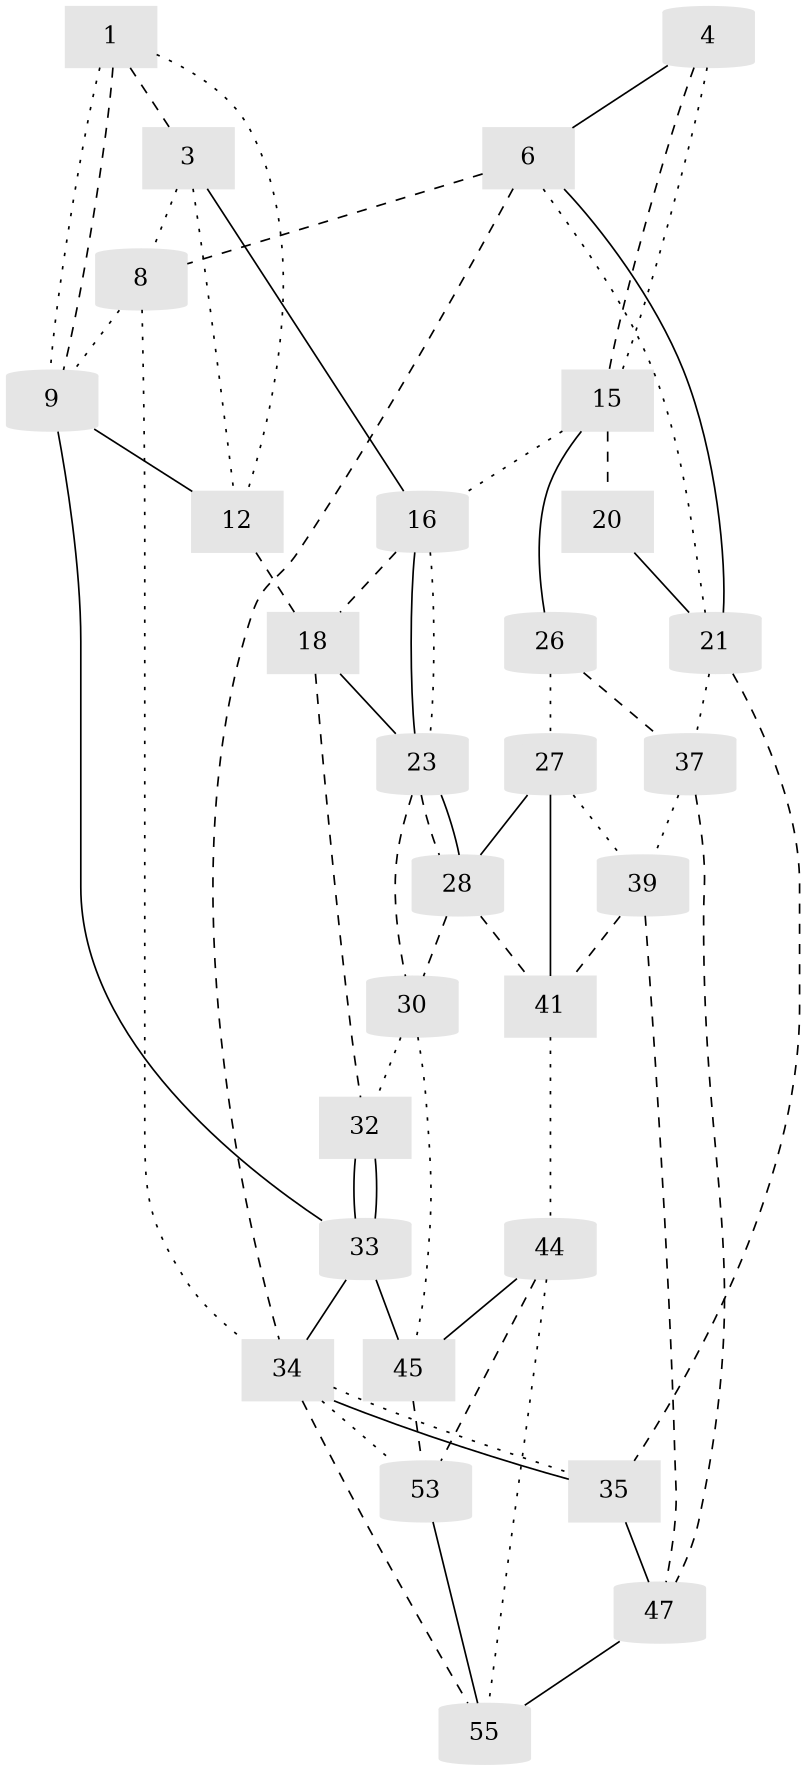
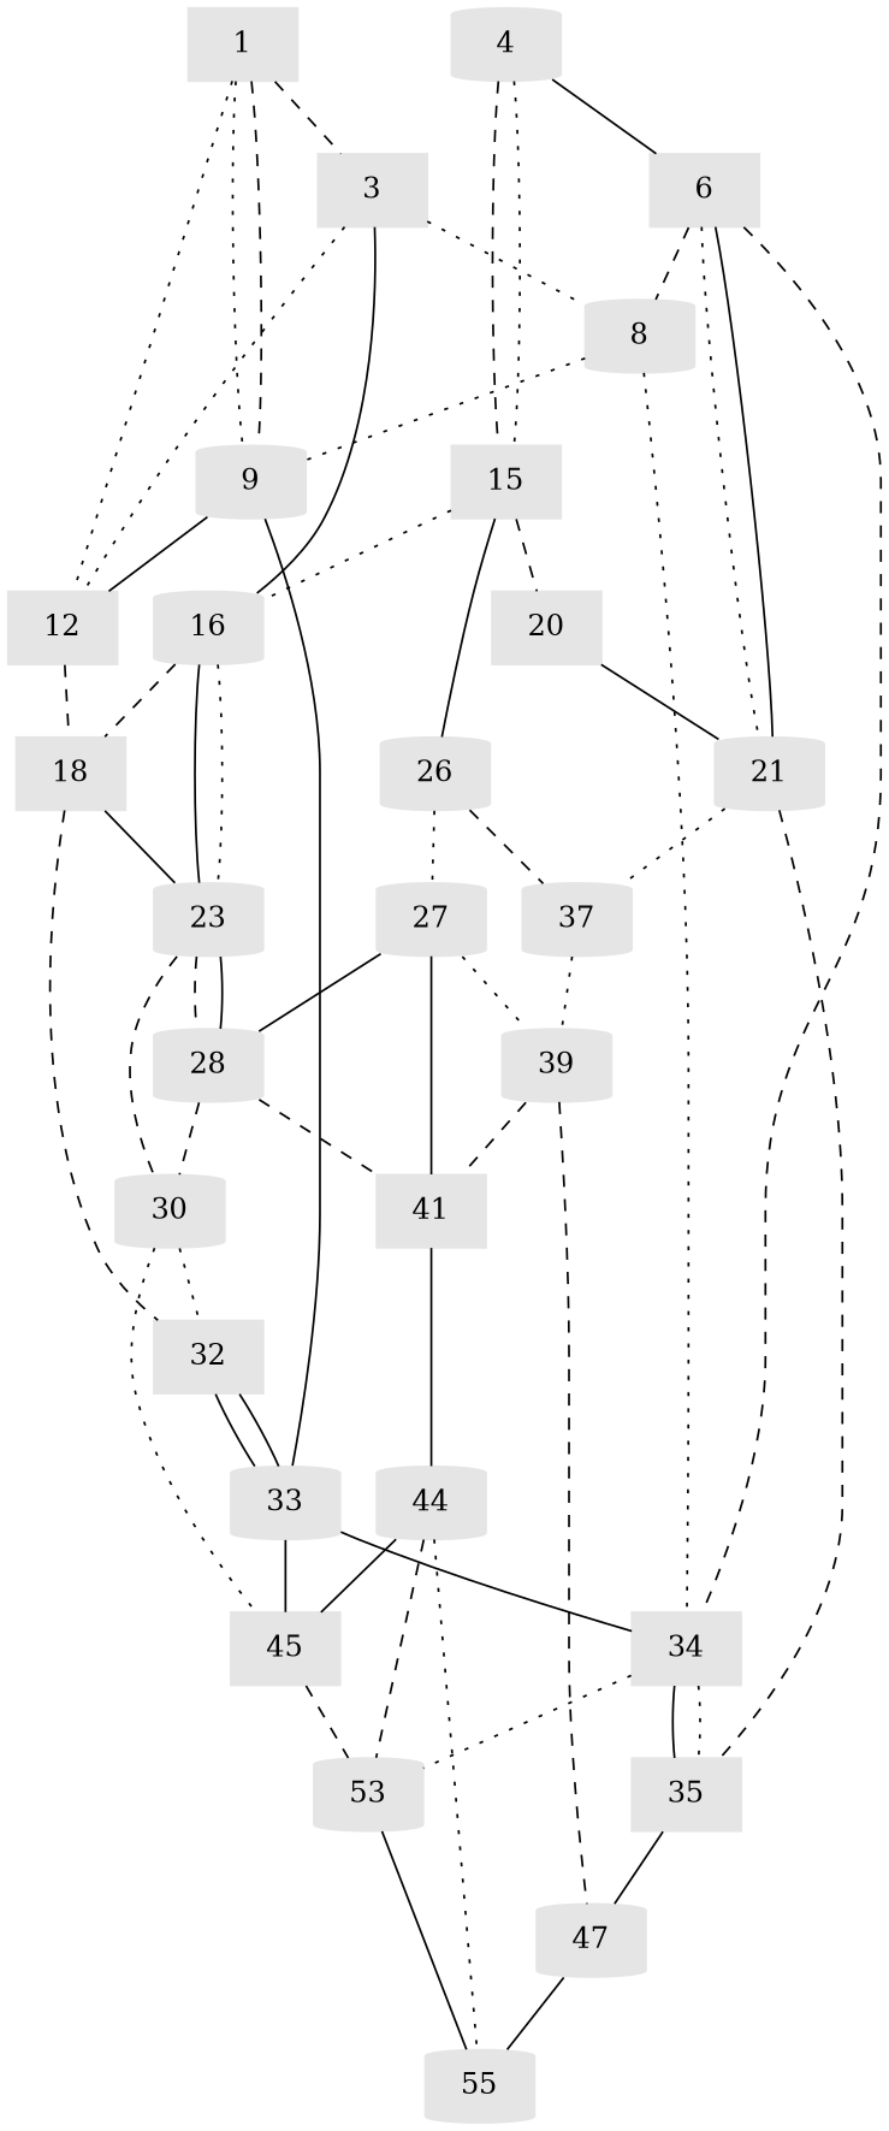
  graph {
    node [color=gray90 shape=cylinder style=filled]
    edge [style=dashed]
    1 [shape=box super="+2"]
    3 [shape=box super="+14"]
    9 [super="+10"]
    12 [shape=box super="+13"]
    16 [super="+17"]
    8 [super="+11"]
    33 [super="+50"]
    18 [shape=box super="+25"]
    4 [super="+5"]
    6 [shape=box super="+7"]
    15 [shape=box super="+19"]
    23 [super="+24"]
    21 [super="+36"]
    34 [shape=box super="+51"]
    20 [shape=box super="+22"]
    26 [super="+31"]
    35 [shape=box]
    37 [super="+38"]
    53 [super="+54"]
    55 [super="+56"]
    45 [shape=box super="+49"]
    32 [shape=box]
    27 [super="+40"]
    28 [super="+29"]
    30 [super="+42"]
    47 [super="+48"]
    39 [super="+46"]
    41 [shape=box super="+43"]
    44 [super="+52"]
    1 -- 3
    1 -- 9 [style=dotted]
    1 -- 9
    1 -- 12 [style=dotted]
    3 -- 12 [style=dotted]
    3 -- 16 [style=solid]
    3 -- 8 [style=dotted]
    9 -- 12 [style=solid]
    9 -- 33 [style=solid]
    12 -- 18
    16 -- 18
    16 -- 23 [style=solid]
    16 -- 23 [style=dotted]
    8 -- 9 [style=dotted]
    8 -- 34 [style=dotted]
    33 -- 34 [style=solid]
    33 -- 45 [style=solid]
    18 -- 23 [style=solid]
    18 -- 32
    4 -- 6 [style=solid]
    4 -- 15
    4 -- 15 [style=dotted]
    6 -- 8 [weight=2]
    6 -- 21 [style=dotted]
    6 -- 21 [style=solid]
    6 -- 34
    15 -- 16 [style=dotted]
    15 -- 20
    15 -- 26 [style=solid]
    23 -- 28
    23 -- 28 [style=solid]
    23 -- 30
    21 -- 35
    21 -- 37 [style=dotted]
    34 -- 35 [style=solid]
    34 -- 35 [style=dotted]
    34 -- 53 [style=dotted]
-   34 -- 55
    20 -- 21 [style=solid]
    26 -- 37
    26 -- 27 [style=dotted]
    35 -- 47 [style=solid]
-   37 -- 47
    37 -- 39 [style=dotted]
    53 -- 55 [style=solid]
    45 -- 53
    32 -- 33 [style=solid]
    32 -- 33 [style=solid]
    27 -- 28 [style=solid]
    27 -- 39 [style=dotted]
    27 -- 41 [style=solid]
    28 -- 30
    28 -- 41
    30 -- 45 [style=dotted]
    30 -- 32 [style=dotted]
    47 -- 55 [style=solid]
    39 -- 47
    39 -- 41
-   41 -- 44 [style=dotted]
+   41 -- 44 [style=solid]
    44 -- 53
    44 -- 55 [style=dotted]
    44 -- 45 [style=solid]
  }
